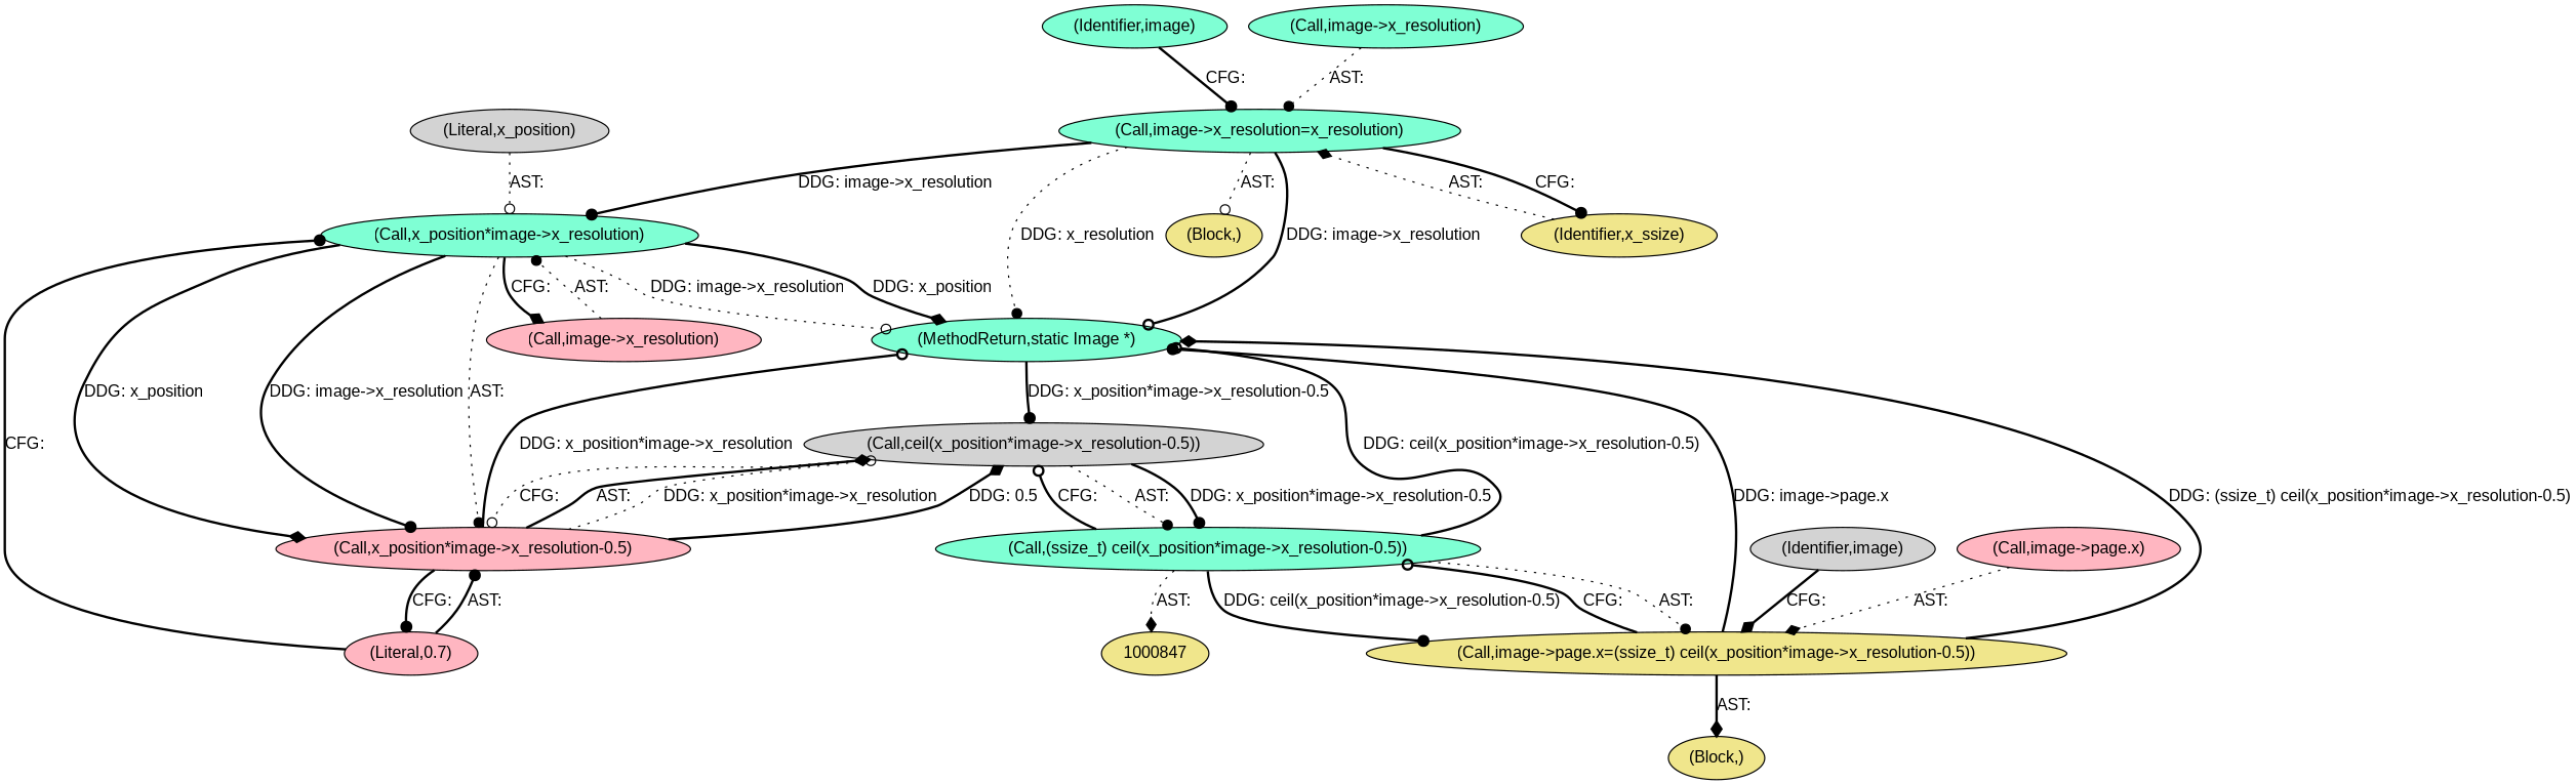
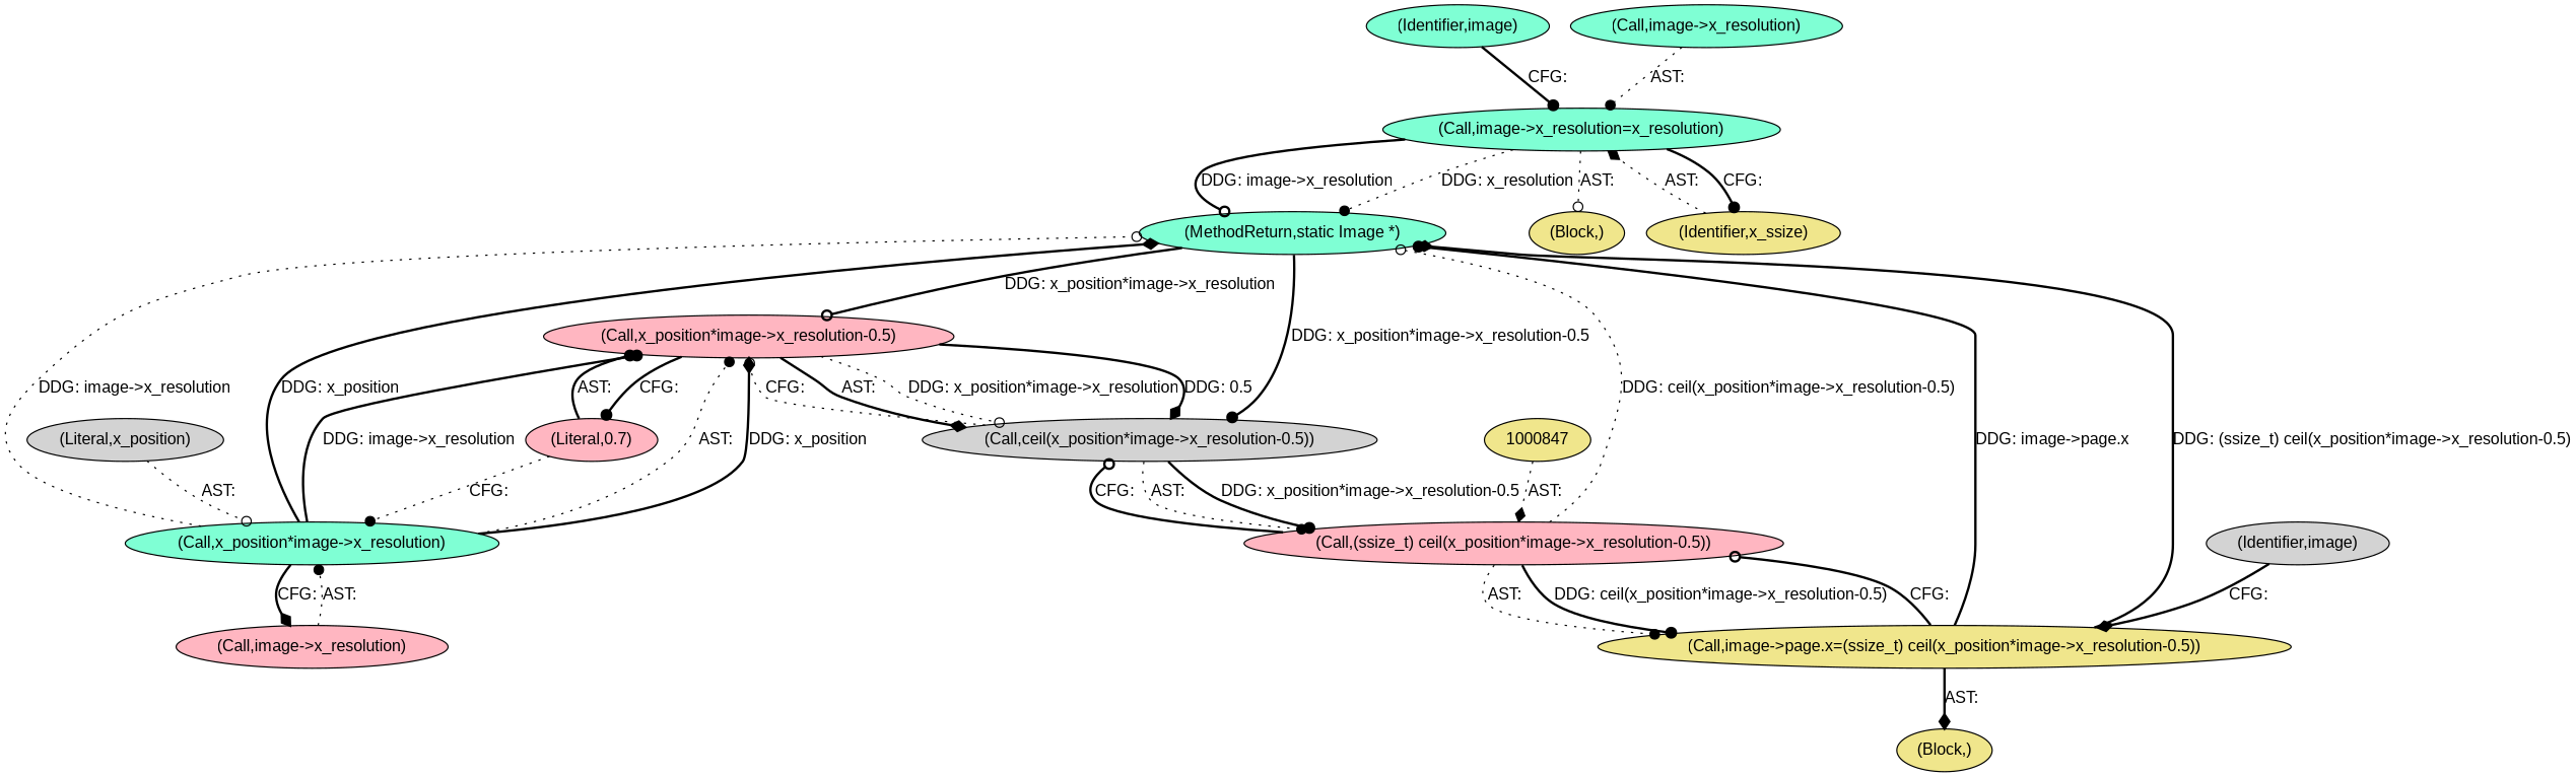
  digraph {
    fontname="Liberation Sans"
    node [fillcolor=aquamarine fontname="Liberation Sans" style=filled]
    edge [arrowhead=dot fontname="Liberation Sans" style=bold]
    n1 [label="(Call,image->x_resolution=x_resolution)"]
    n2 [label="(Call,x_position*image->x_resolution)"]
    n3 [label="(MethodReturn,static Image *)"]
    n4 [fillcolor=khaki label="(Block,)"]
    n5 [fillcolor=khaki label="(Identifier,x_ssize)"]
    n6 [fillcolor=lightpink label="(Call,x_position*image->x_resolution-0.5)"]
    n7 [fillcolor=lightpink label="(Call,image->x_resolution)"]
    n8 [fillcolor=lightgrey label="(Call,ceil(x_position*image->x_resolution-0.5))"]
    n9 [fillcolor=lightpink label="(Literal,0.7)"]
-   n10 [label="(Call,(ssize_t) ceil(x_position*image->x_resolution-0.5))"]
+   n10 [fillcolor=lightpink label="(Call,(ssize_t) ceil(x_position*image->x_resolution-0.5))"]
    n11 [fillcolor=khaki label="(Call,image->page.x=(ssize_t) ceil(x_position*image->x_resolution-0.5))"]
    n12 [fillcolor=khaki label="(Block,)"]
    n13 [label="(Identifier,image)"]
    n14 [label="(Call,image->x_resolution)"]
    n15 [fillcolor=lightgrey label="(Literal,x_position)"]
    n16 [fillcolor=lightgrey label="(Identifier,image)"]
-   n17 [fillcolor=lightpink label="(Call,image->page.x)"]
    n18 [fillcolor=khaki label=1000847]
-   n1 -> n2 [label="DDG: image->x_resolution"]
    n1 -> n3 [label="DDG: x_resolution" style=dotted]
    n1 -> n3 [arrowhead=odot label="DDG: image->x_resolution"]
    n1 -> n4 [arrowhead=odot label="AST: " style=dotted]
    n1 -> n5 [label="CFG: "]
    n2 -> n3 [arrowhead=odot label="DDG: image->x_resolution" style=dotted]
    n2 -> n3 [arrowhead=diamond label="DDG: x_position"]
    n2 -> n6 [label="AST: " style=dotted]
    n2 -> n6 [arrowhead=diamond label="DDG: x_position"]
    n2 -> n6 [label="DDG: image->x_resolution"]
    n2 -> n7 [arrowhead=diamond label="CFG: "]
    n3 -> n8 [label="DDG: x_position*image->x_resolution-0.5"]
    n5 -> n1 [arrowhead=diamond label="AST: " style=dotted]
-   n6 -> n3 [arrowhead=odot label="DDG: x_position*image->x_resolution"]
+   n3 -> n6 [arrowhead=odot label="DDG: x_position*image->x_resolution"]
    n6 -> n8 [arrowhead=diamond label="AST: "]
    n6 -> n8 [arrowhead=odot label="DDG: x_position*image->x_resolution" style=dotted]
    n6 -> n8 [arrowhead=diamond label="DDG: 0.5"]
    n6 -> n9 [label="CFG: "]
    n7 -> n2 [label="AST: " style=dotted]
    n8 -> n6 [arrowhead=odot label="CFG: " style=dotted]
    n8 -> n10 [label="AST: " style=dotted]
    n8 -> n10 [label="DDG: x_position*image->x_resolution-0.5"]
-   n9 -> n2 [label="CFG: "]
+   n9 -> n2 [label="CFG: " style=dotted]
    n9 -> n6 [label="AST: "]
-   n10 -> n3 [arrowhead=odot label="DDG: ceil(x_position*image->x_resolution-0.5)"]
+   n10 -> n3 [arrowhead=odot label="DDG: ceil(x_position*image->x_resolution-0.5)" style=dotted]
    n10 -> n8 [arrowhead=odot label="CFG: "]
    n10 -> n11 [label="AST: " style=dotted]
    n10 -> n11 [label="DDG: ceil(x_position*image->x_resolution-0.5)"]
    n11 -> n3 [label="DDG: image->page.x"]
    n11 -> n3 [arrowhead=diamond label="DDG: (ssize_t) ceil(x_position*image->x_resolution-0.5)"]
    n11 -> n10 [arrowhead=odot label="CFG: "]
    n11 -> n12 [arrowhead=diamond label="AST: "]
    n13 -> n1 [label="CFG: "]
    n14 -> n1 [label="AST: " style=dotted]
    n15 -> n2 [arrowhead=odot label="AST: " style=dotted]
    n16 -> n11 [arrowhead=diamond label="CFG: "]
-   n17 -> n11 [arrowhead=diamond label="AST: " style=dotted]
-   n10 -> n18 [arrowhead=diamond label="AST: " style=dotted]
+   n18 -> n10 [arrowhead=diamond label="AST: " style=dotted]
  }
